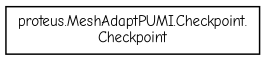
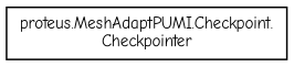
  digraph {
    rankdir=LR
    fontname="Comic Neue"
-   n1 [color=black fillcolor=white fontname="Comic Neue" fontsize=10 height=0.2 label="proteus.MeshAdaptPUMI.Checkpoint.\lCheckpoint" shape=record style=filled width=0.4]
+   n1 [color=black fillcolor=white fontname="Comic Neue" fontsize=10 height=0.2 label="proteus.MeshAdaptPUMI.Checkpoint.\lCheckpointer" shape=record style=filled width=0.4]
  }
